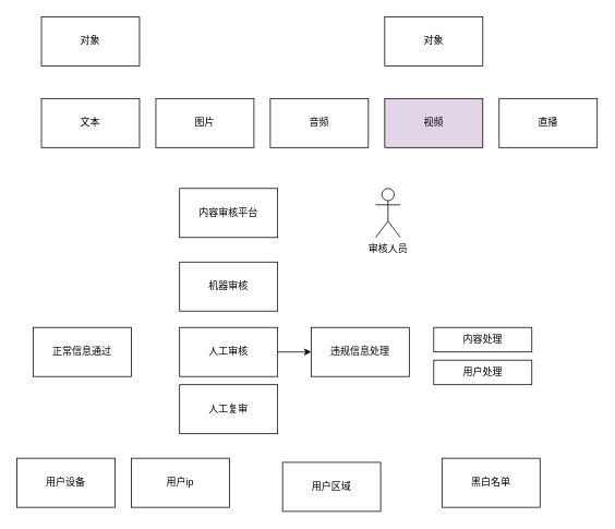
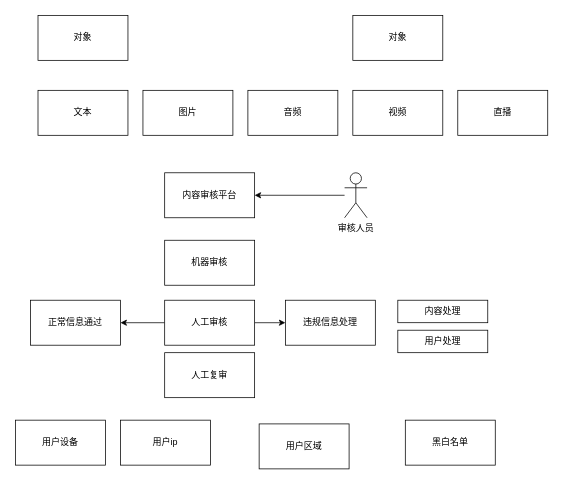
  <mxCell id="0" />
  <mxCell id="1" parent="0" />
  <mxCell id="2" value="用户设备" style="rounded=0;whiteSpace=wrap;html=1;" parent="1" vertex="1"><mxGeometry x="20" y="560" width="120" height="60" as="geometry" /></mxCell>
  <mxCell id="3" value="用户ip" style="rounded=0;whiteSpace=wrap;html=1;" parent="1" vertex="1"><mxGeometry x="160" y="560" width="120" height="60" as="geometry" /></mxCell>
  <mxCell id="4" value="用户区域" style="rounded=0;whiteSpace=wrap;html=1;" parent="1" vertex="1"><mxGeometry x="345" y="565" width="120" height="60" as="geometry" /></mxCell>
  <mxCell id="5" value="黑白名单" style="rounded=0;whiteSpace=wrap;html=1;" parent="1" vertex="1"><mxGeometry x="540" y="560" width="120" height="60" as="geometry" /></mxCell>
  <mxCell id="6" value="内容审核平台" style="rounded=0;whiteSpace=wrap;html=1;" parent="1" vertex="1"><mxGeometry x="219" y="230" width="120" height="60" as="geometry" /></mxCell>
+ <mxCell id="7" style="edgeStyle=orthogonalEdgeStyle;rounded=0;orthogonalLoop=1;jettySize=auto;html=1;" parent="1" source="8" target="6" edge="1"><mxGeometry relative="1" as="geometry" /></mxCell>
  <mxCell id="8" value="审核人员" style="shape=umlActor;verticalLabelPosition=bottom;verticalAlign=top;html=1;outlineConnect=0;" parent="1" vertex="1"><mxGeometry x="459" y="230" width="30" height="60" as="geometry" /></mxCell>
  <mxCell id="9" value="机器审核" style="rounded=0;whiteSpace=wrap;html=1;" parent="1" vertex="1"><mxGeometry x="219" y="320" width="120" height="60" as="geometry" /></mxCell>
  <mxCell id="10" style="edgeStyle=orthogonalEdgeStyle;rounded=0;orthogonalLoop=1;jettySize=auto;html=1;" parent="1" source="12" target="14" edge="1"><mxGeometry relative="1" as="geometry" /></mxCell>
+ <mxCell id="11" style="edgeStyle=orthogonalEdgeStyle;rounded=0;orthogonalLoop=1;jettySize=auto;html=1;" parent="1" source="12" target="15" edge="1"><mxGeometry relative="1" as="geometry" /></mxCell>
  <mxCell id="12" value="人工审核" style="rounded=0;whiteSpace=wrap;html=1;" parent="1" vertex="1"><mxGeometry x="219" y="400" width="120" height="60" as="geometry" /></mxCell>
  <mxCell id="13" value="人工复审" style="rounded=0;whiteSpace=wrap;html=1;" parent="1" vertex="1"><mxGeometry x="219" y="470" width="120" height="60" as="geometry" /></mxCell>
  <mxCell id="14" value="违规信息处理&lt;span style=&quot;color: rgba(0 , 0 , 0 , 0) ; font-family: monospace ; font-size: 0px&quot;&gt;%3CmxGraphModel%3E%3Croot%3E%3CmxCell%20id%3D%220%22%2F%3E%3CmxCell%20id%3D%221%22%20parent%3D%220%22%2F%3E%3CmxCell%20id%3D%222%22%20value%3D%22%E4%BA%BA%E5%B7%A5%E5%AE%A1%E6%A0%B8%22%20style%3D%22rounded%3D0%3BwhiteSpace%3Dwrap%3Bhtml%3D1%3B%22%20vertex%3D%221%22%20parent%3D%221%22%3E%3CmxGeometry%20x%3D%22279%22%20y%3D%22240%22%20width%3D%22120%22%20height%3D%2260%22%20as%3D%22geometry%22%2F%3E%3C%2FmxCell%3E%3C%2Froot%3E%3C%2FmxGraphModel%3E&lt;/span&gt;" style="rounded=0;whiteSpace=wrap;html=1;" parent="1" vertex="1"><mxGeometry x="380" y="400" width="120" height="60" as="geometry" /></mxCell>
  <mxCell id="15" value="正常信息通过" style="rounded=0;whiteSpace=wrap;html=1;" parent="1" vertex="1"><mxGeometry x="40" y="400" width="120" height="60" as="geometry" /></mxCell>
  <mxCell id="16" value="内容处理" style="rounded=0;whiteSpace=wrap;html=1;" parent="1" vertex="1"><mxGeometry x="530" y="400" width="120" height="30" as="geometry" /></mxCell>
  <mxCell id="17" value="用户处理" style="rounded=0;whiteSpace=wrap;html=1;" parent="1" vertex="1"><mxGeometry x="530" y="440" width="120" height="30" as="geometry" /></mxCell>
  <mxCell id="18" value="文本" style="rounded=0;whiteSpace=wrap;html=1;" parent="1" vertex="1"><mxGeometry x="50" y="120" width="120" height="60" as="geometry" /></mxCell>
  <mxCell id="19" value="图片" style="rounded=0;whiteSpace=wrap;html=1;" parent="1" vertex="1"><mxGeometry x="190" y="120" width="120" height="60" as="geometry" /></mxCell>
  <mxCell id="20" value="音频" style="rounded=0;whiteSpace=wrap;html=1;" parent="1" vertex="1"><mxGeometry x="330" y="120" width="120" height="60" as="geometry" /></mxCell>
- <mxCell id="21" value="视频" style="rounded=0;whiteSpace=wrap;html=1;fillColor=#e1d5e7;" parent="1" vertex="1"><mxGeometry x="470" y="120" width="120" height="60" as="geometry" /></mxCell>
+ <mxCell id="21" value="视频" style="rounded=0;whiteSpace=wrap;html=1;" parent="1" vertex="1"><mxGeometry x="470" y="120" width="120" height="60" as="geometry" /></mxCell>
  <mxCell id="22" value="对象" style="rounded=0;whiteSpace=wrap;html=1;" parent="1" vertex="1"><mxGeometry x="50" y="20" width="120" height="60" as="geometry" /></mxCell>
  <mxCell id="23" value="对象" style="rounded=0;whiteSpace=wrap;html=1;" parent="1" vertex="1"><mxGeometry x="470" y="20" width="120" height="60" as="geometry" /></mxCell>
  <mxCell id="24" value="直播" style="rounded=0;whiteSpace=wrap;html=1;" parent="1" vertex="1"><mxGeometry x="610" y="120" width="120" height="60" as="geometry" /></mxCell>
